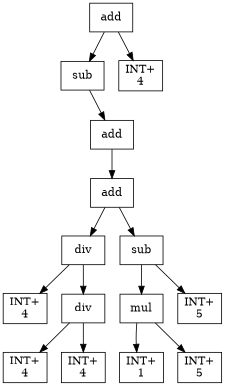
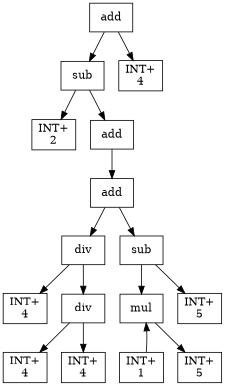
  digraph {
    node [shape=box]
    n1 [label=add]
    n2 [label=sub]
    n3 [label="INT+\n4"]
+   n4 [label="INT+\n2"]
    n5 [label=add]
    n6 [label=add]
    n7 [label=div]
    n8 [label=sub]
    n9 [label="INT+\n4"]
    n10 [label=div]
    n11 [label=mul]
    n12 [label="INT+\n5"]
    n13 [label="INT+\n4"]
    n14 [label="INT+\n4"]
    n15 [label="INT+\n1"]
    n16 [label="INT+\n5"]
    n1 -> n2
    n1 -> n3
+   n2 -> n4
    n2 -> n5
    n5 -> n6
    n6 -> n7
    n6 -> n8
    n7 -> n9
    n7 -> n10
    n8 -> n11
    n8 -> n12
    n10 -> n13
    n10 -> n14
-   n11 -> n15
+   n15 -> n11
    n11 -> n16
  }
